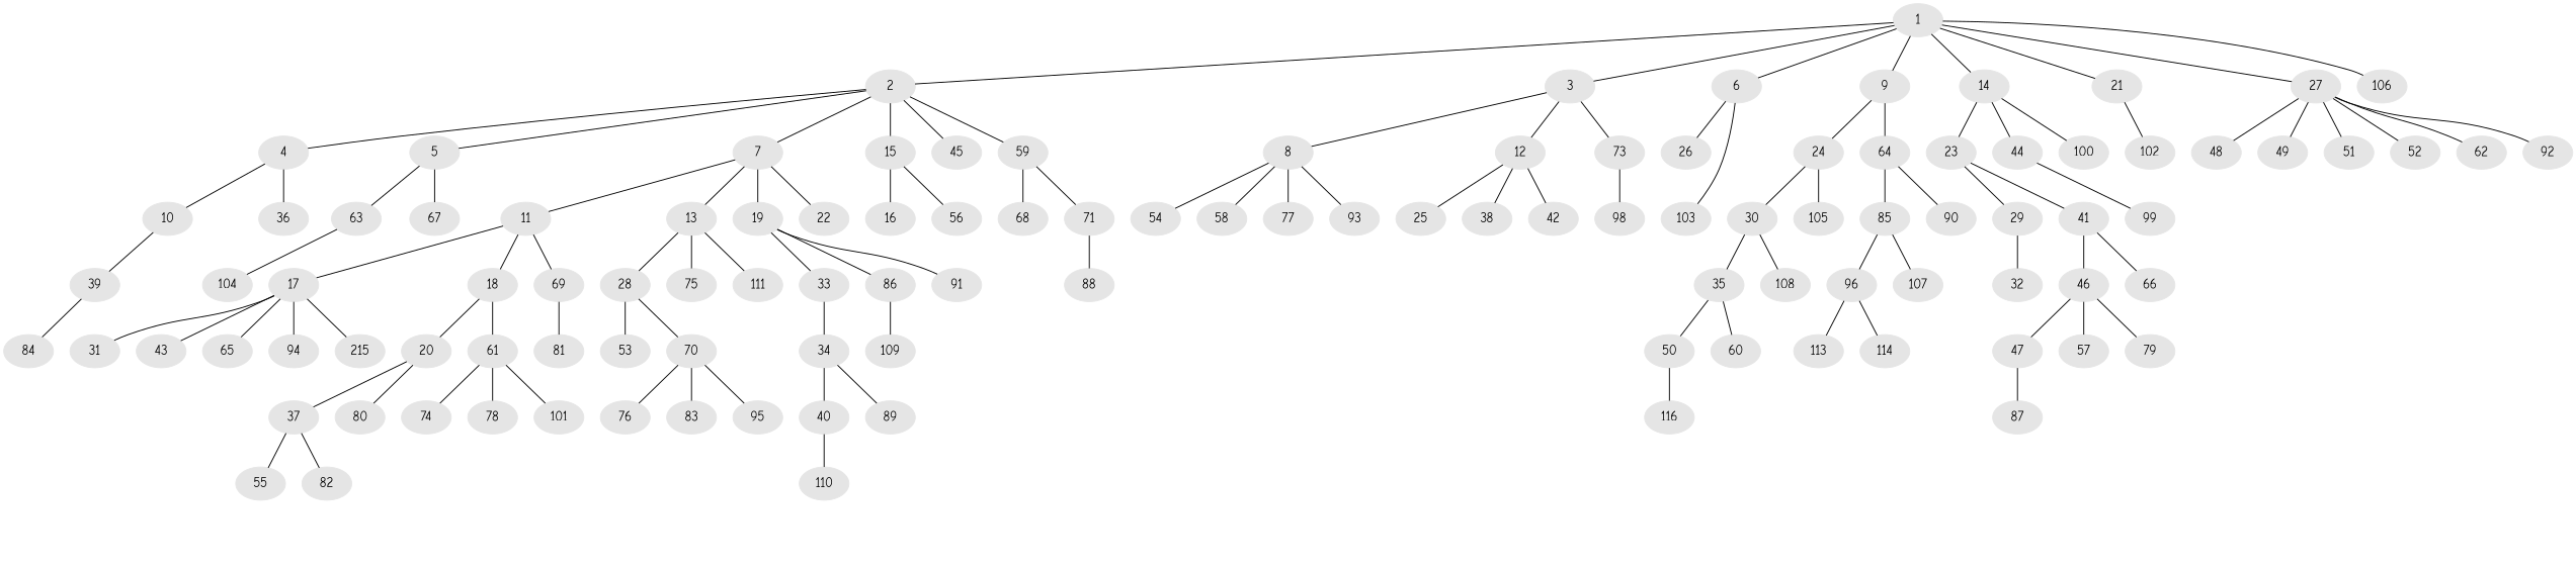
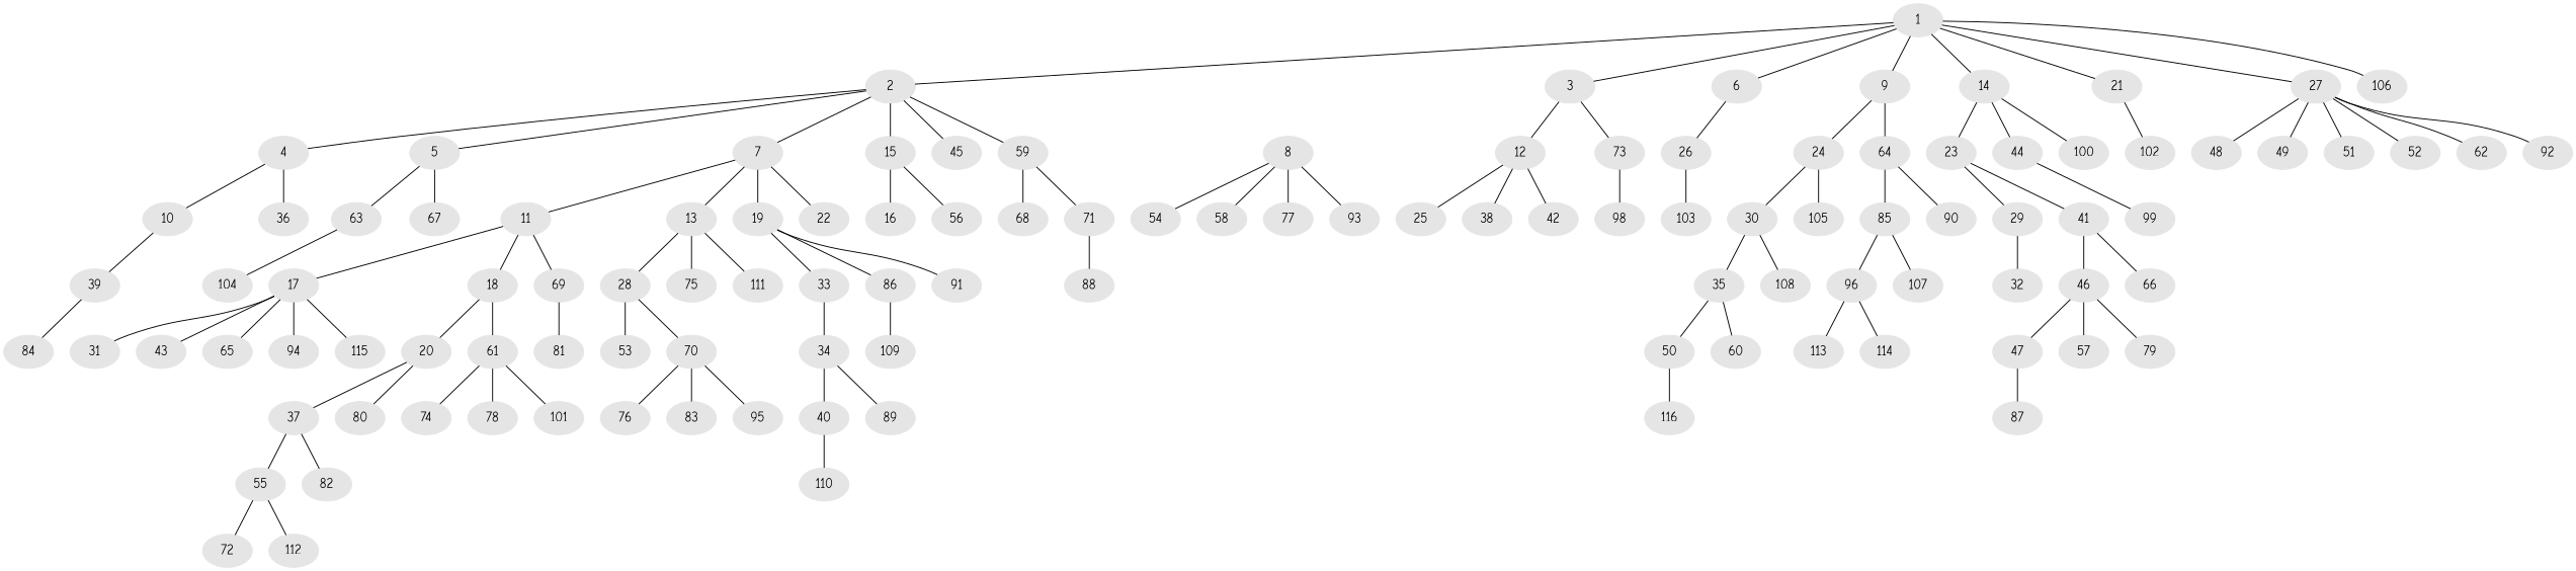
  graph {
    fontname="Comic Neue"
    node [color=gray90 fontname="Comic Neue" style=filled]
    edge [fontname="Comic Neue"]
    1
    2
    3
    6
    9
    14
    21
    27
    106
    4
    5
    7
    15
    45
    59
    8
    12
    73
    26
    24
    64
    23
    44
    100
    102
    48
    49
    51
    52
    62
    92
    10
    36
    63
    67
    11
    13
    19
    22
    16
    56
    68
    71
    54
    58
    77
    93
    25
    38
    42
    98
    39
    104
    103
    17
    18
    69
    28
    75
    111
    33
    86
    91
    30
    105
    85
    90
    84
    31
    43
    65
    94
-   115 [label=215]
+   115
    20
    61
    81
    53
    70
    29
    41
    99
    37
    80
    74
    78
    101
    34
    109
    55
    82
    32
    46
    66
    35
    108
    76
    83
    95
    50
    60
    40
    89
    110
    116
+   72
+   112
    47
    57
    79
    87
    88
    96
    107
    113
    114
    1 -- 2
    1 -- 3
    1 -- 6
    1 -- 9
    1 -- 14
    1 -- 21
    1 -- 27
    1 -- 106
    2 -- 4
    2 -- 5
    2 -- 7
    2 -- 15
    2 -- 45
    2 -- 59
-   3 -- 8
    3 -- 12
    3 -- 73
    6 -- 26
    9 -- 24
    9 -- 64
    14 -- 23
    14 -- 44
    14 -- 100
    21 -- 102
    27 -- 48
    27 -- 49
    27 -- 51
    27 -- 52
    27 -- 62
    27 -- 92
    4 -- 10
    4 -- 36
    5 -- 63
    5 -- 67
    7 -- 11
    7 -- 13
    7 -- 19
    7 -- 22
    15 -- 16
    15 -- 56
    59 -- 68
    59 -- 71
    8 -- 54
    8 -- 58
    8 -- 77
    8 -- 93
    12 -- 25
    12 -- 38
    12 -- 42
    73 -- 98
-   6 -- 103
+   26 -- 103
    24 -- 30
    24 -- 105
    64 -- 85
    64 -- 90
    23 -- 29
    23 -- 41
    44 -- 99
    10 -- 39
    63 -- 104
    11 -- 17
    11 -- 18
    11 -- 69
    13 -- 28
    13 -- 75
    13 -- 111
    19 -- 33
    19 -- 86
    19 -- 91
    71 -- 88
    39 -- 84
    17 -- 31
    17 -- 43
    17 -- 65
    17 -- 94
    17 -- 115
    18 -- 20
    18 -- 61
    69 -- 81
    28 -- 53
    28 -- 70
    33 -- 34
    86 -- 109
    30 -- 35
    30 -- 108
    85 -- 96
    85 -- 107
    20 -- 37
    20 -- 80
    61 -- 74
    61 -- 78
    61 -- 101
    70 -- 76
    70 -- 83
    70 -- 95
    29 -- 32
    41 -- 46
    41 -- 66
    37 -- 55
    37 -- 82
    34 -- 40
    34 -- 89
+   55 -- 72
+   55 -- 112
    46 -- 47
    46 -- 57
    46 -- 79
    35 -- 50
    35 -- 60
    50 -- 116
    40 -- 110
    47 -- 87
    96 -- 113
    96 -- 114
  }
